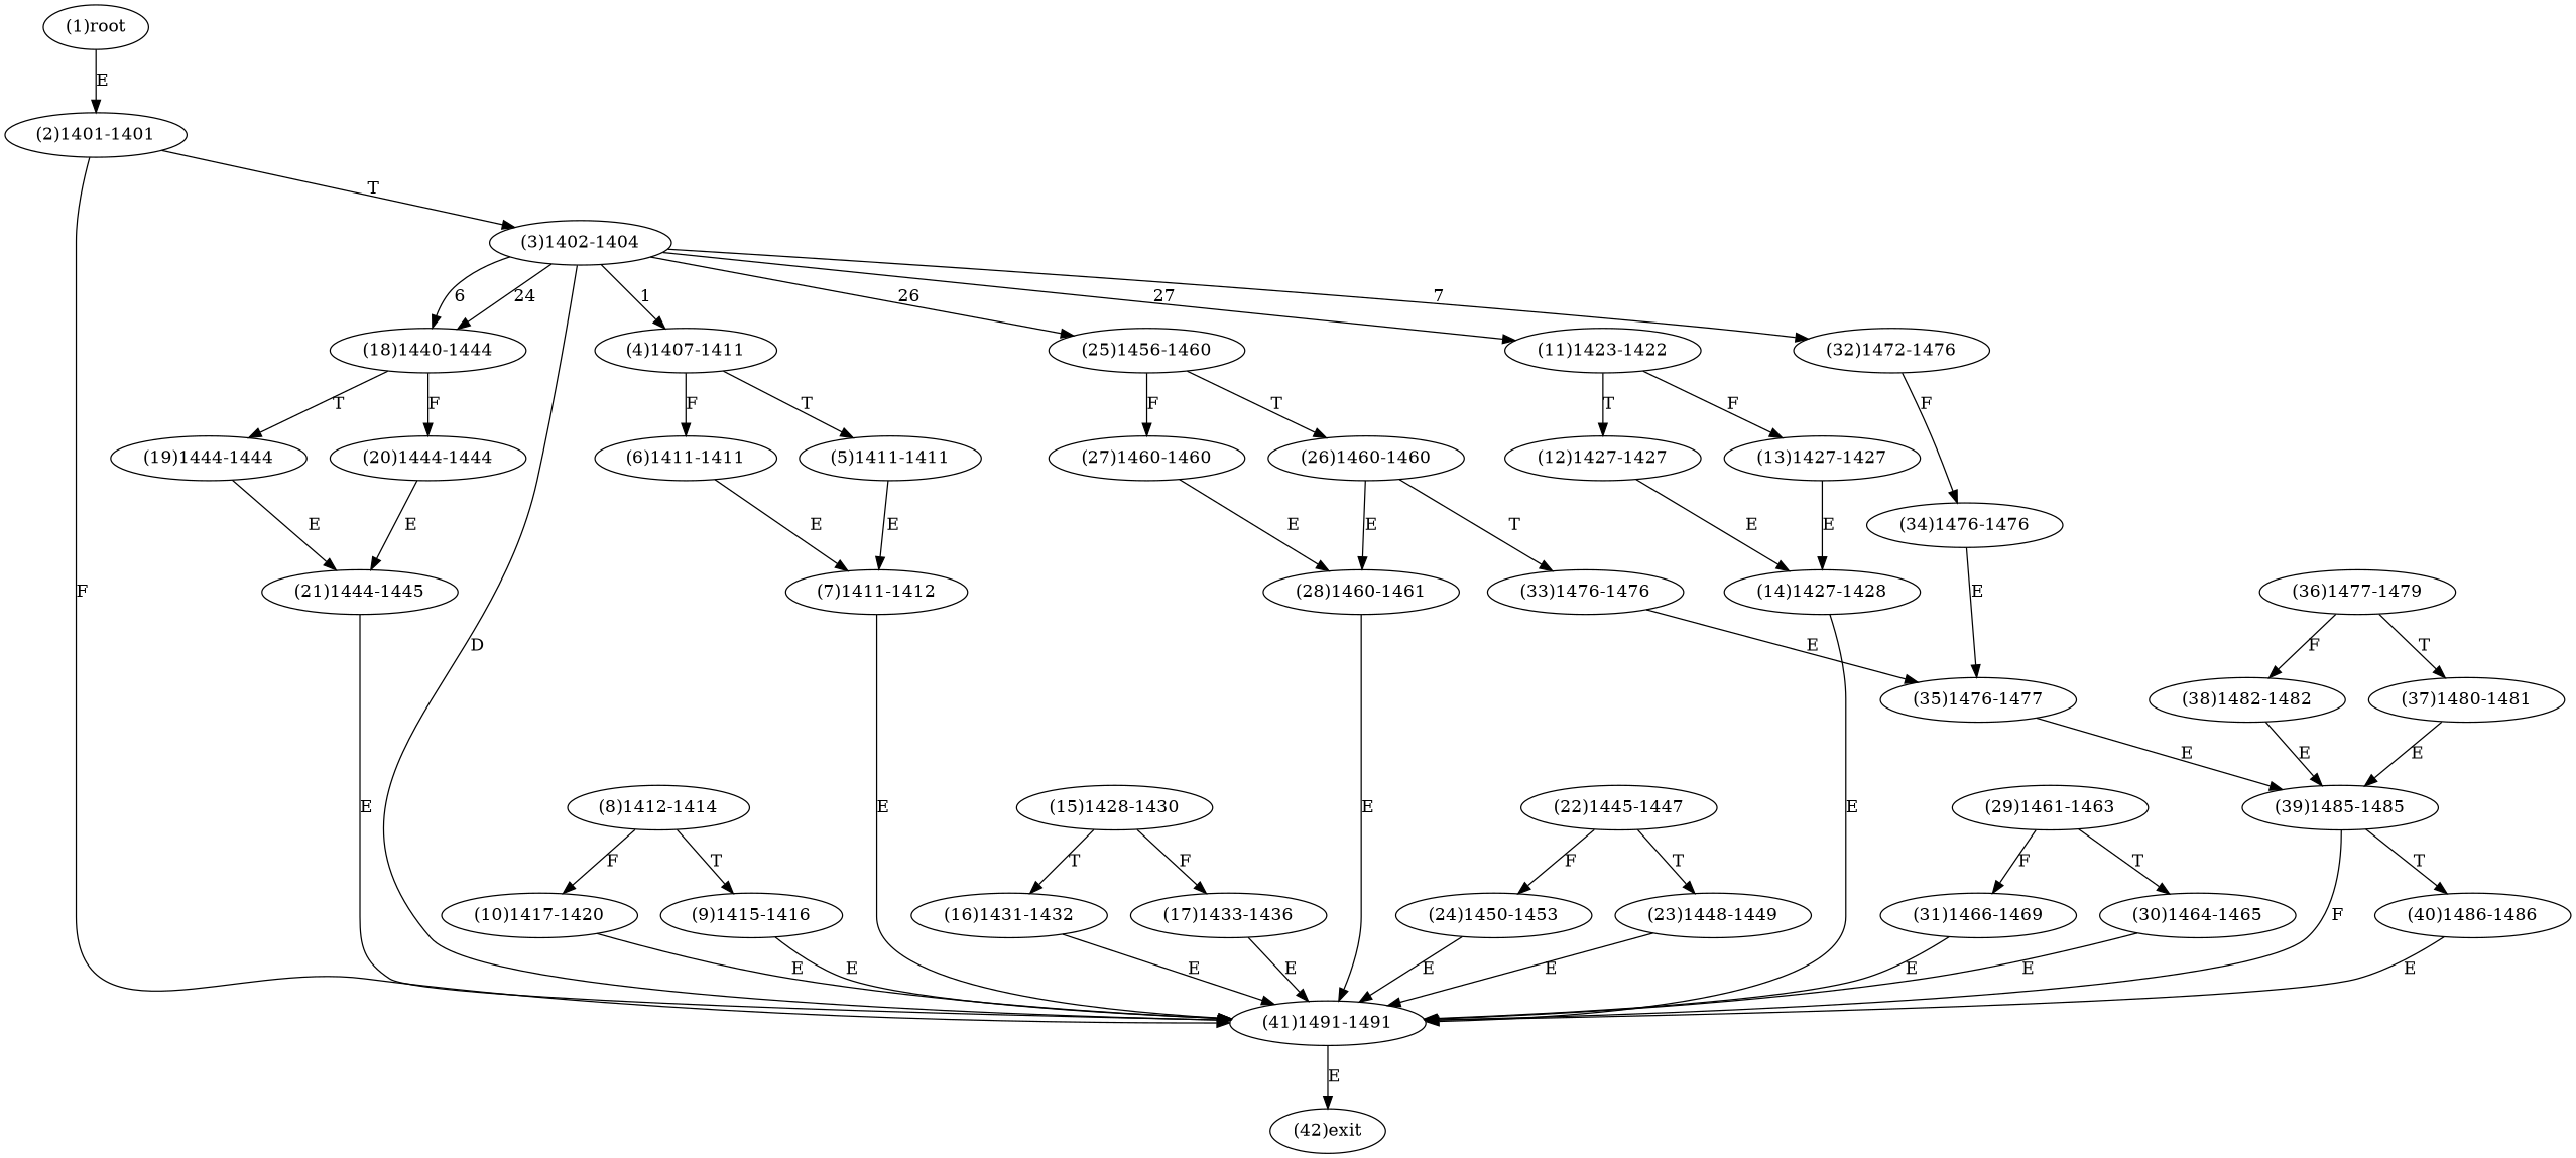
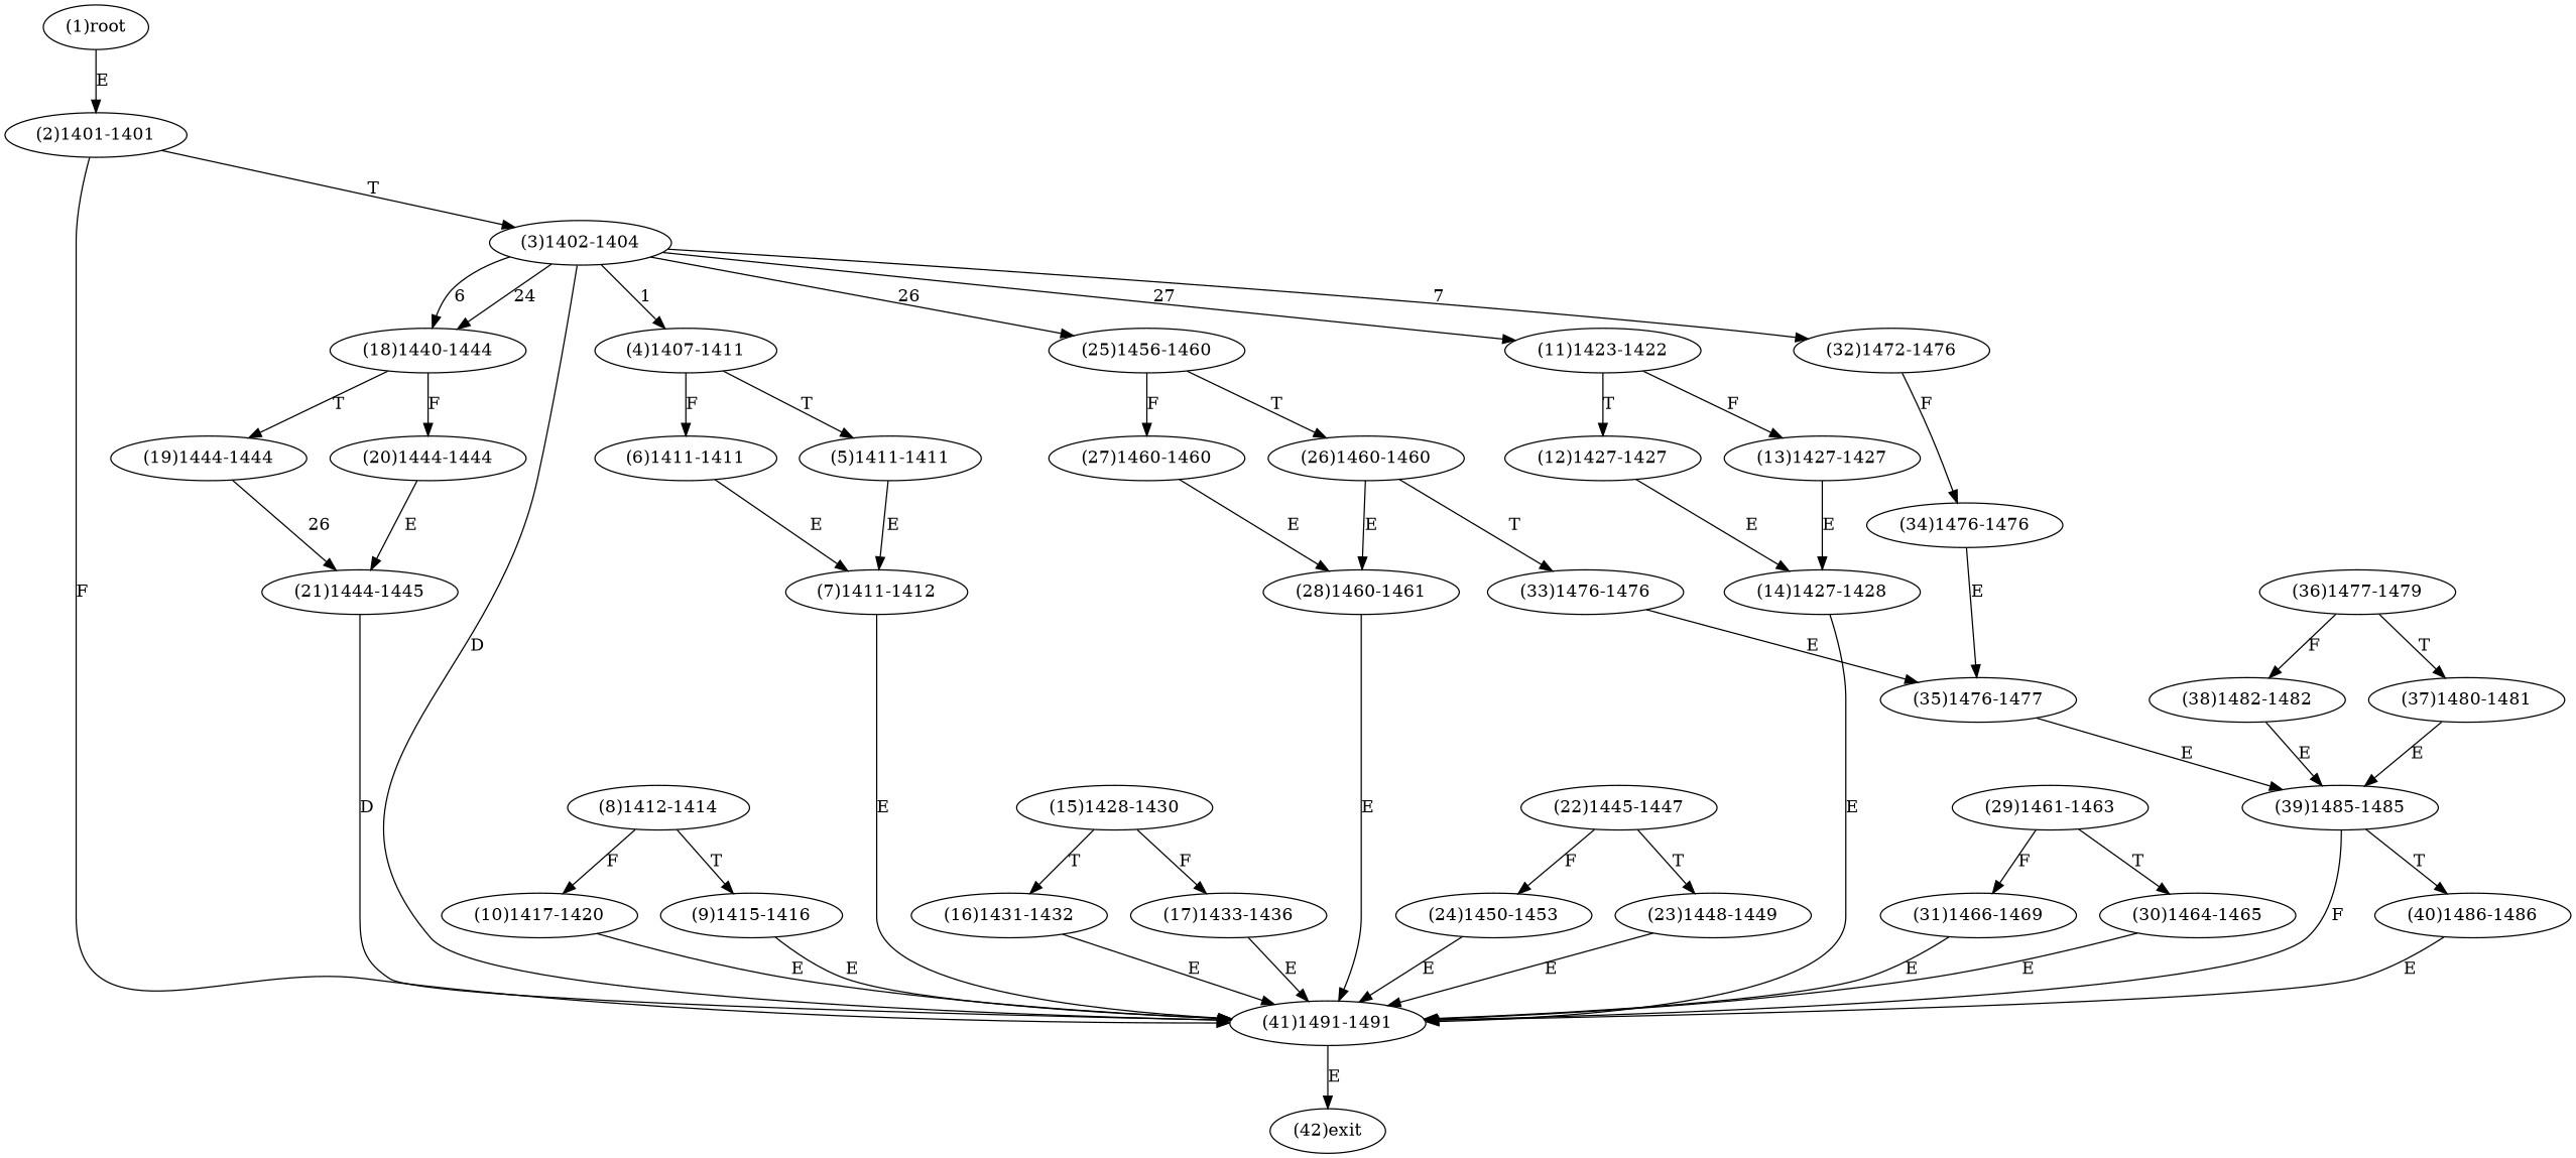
  digraph {
    n1 [label="(1)root"]
    n2 [label="(2)1401-1401"]
    n3 [label="(3)1402-1404"]
    n4 [label="(41)1491-1491"]
    n5 [label="(4)1407-1411"]
    n6 [label="(11)1423-1422"]
    n7 [label="(18)1440-1444"]
    n8 [label="(25)1456-1460"]
    n9 [label="(32)1472-1476"]
    n10 [label="(42)exit"]
    n11 [label="(5)1411-1411"]
    n12 [label="(6)1411-1411"]
    n13 [label="(12)1427-1427"]
    n14 [label="(13)1427-1427"]
    n15 [label="(19)1444-1444"]
    n16 [label="(20)1444-1444"]
    n17 [label="(27)1460-1460"]
    n18 [label="(26)1460-1460"]
    n19 [label="(34)1476-1476"]
    n20 [label="(7)1411-1412"]
    n21 [label="(8)1412-1414"]
    n22 [label="(9)1415-1416"]
    n23 [label="(10)1417-1420"]
    n24 [label="(14)1427-1428"]
    n25 [label="(15)1428-1430"]
    n26 [label="(17)1433-1436"]
    n27 [label="(16)1431-1432"]
    n28 [label="(21)1444-1445"]
    n29 [label="(23)1448-1449"]
    n30 [label="(22)1445-1447"]
    n31 [label="(24)1450-1453"]
    n32 [label="(28)1460-1461"]
    n33 [label="(33)1476-1476"]
    n34 [label="(29)1461-1463"]
    n35 [label="(31)1466-1469"]
    n36 [label="(30)1464-1465"]
    n37 [label="(35)1476-1477"]
    n38 [label="(39)1485-1485"]
    n39 [label="(40)1486-1486"]
    n40 [label="(38)1482-1482"]
    n41 [label="(36)1477-1479"]
    n42 [label="(37)1480-1481"]
    n1 -> n2 [label=E]
    n2 -> n3 [label=T]
    n2 -> n4 [label=F]
    n3 -> n4 [label=D]
    n3 -> n5 [label=1]
    n3 -> n6 [label=27]
    n3 -> n7 [label=6]
    n3 -> n7 [label=24]
    n3 -> n8 [label=26]
    n3 -> n9 [label=7]
    n4 -> n10 [label=E]
    n5 -> n11 [label=T]
    n5 -> n12 [label=F]
    n6 -> n13 [label=T]
    n6 -> n14 [label=F]
    n7 -> n15 [label=T]
    n7 -> n16 [label=F]
    n8 -> n17 [label=F]
    n8 -> n18 [label=T]
    n9 -> n19 [label=F]
    n11 -> n20 [label=E]
    n12 -> n20 [label=E]
    n13 -> n24 [label=E]
    n14 -> n24 [label=E]
-   n15 -> n28 [label=E]
+   n15 -> n28 [label=26]
    n16 -> n28 [label=E]
    n17 -> n32 [label=E]
    n18 -> n32 [label=E]
    n18 -> n33 [label=T]
    n19 -> n37 [label=E]
    n20 -> n4 [label=E]
    n21 -> n22 [label=T]
    n21 -> n23 [label=F]
    n22 -> n4 [label=E]
    n23 -> n4 [label=E]
    n24 -> n4 [label=E]
    n25 -> n26 [label=F]
    n25 -> n27 [label=T]
    n26 -> n4 [label=E]
    n27 -> n4 [label=E]
-   n28 -> n4 [label=E]
+   n28 -> n4 [label=D]
    n29 -> n4 [label=E]
    n30 -> n29 [label=T]
    n30 -> n31 [label=F]
    n31 -> n4 [label=E]
    n32 -> n4 [label=E]
    n33 -> n37 [label=E]
    n34 -> n35 [label=F]
    n34 -> n36 [label=T]
    n35 -> n4 [label=E]
    n36 -> n4 [label=E]
    n37 -> n38 [label=E]
    n38 -> n4 [label=F]
    n38 -> n39 [label=T]
    n39 -> n4 [label=E]
    n40 -> n38 [label=E]
    n41 -> n40 [label=F]
    n41 -> n42 [label=T]
    n42 -> n38 [label=E]
  }
